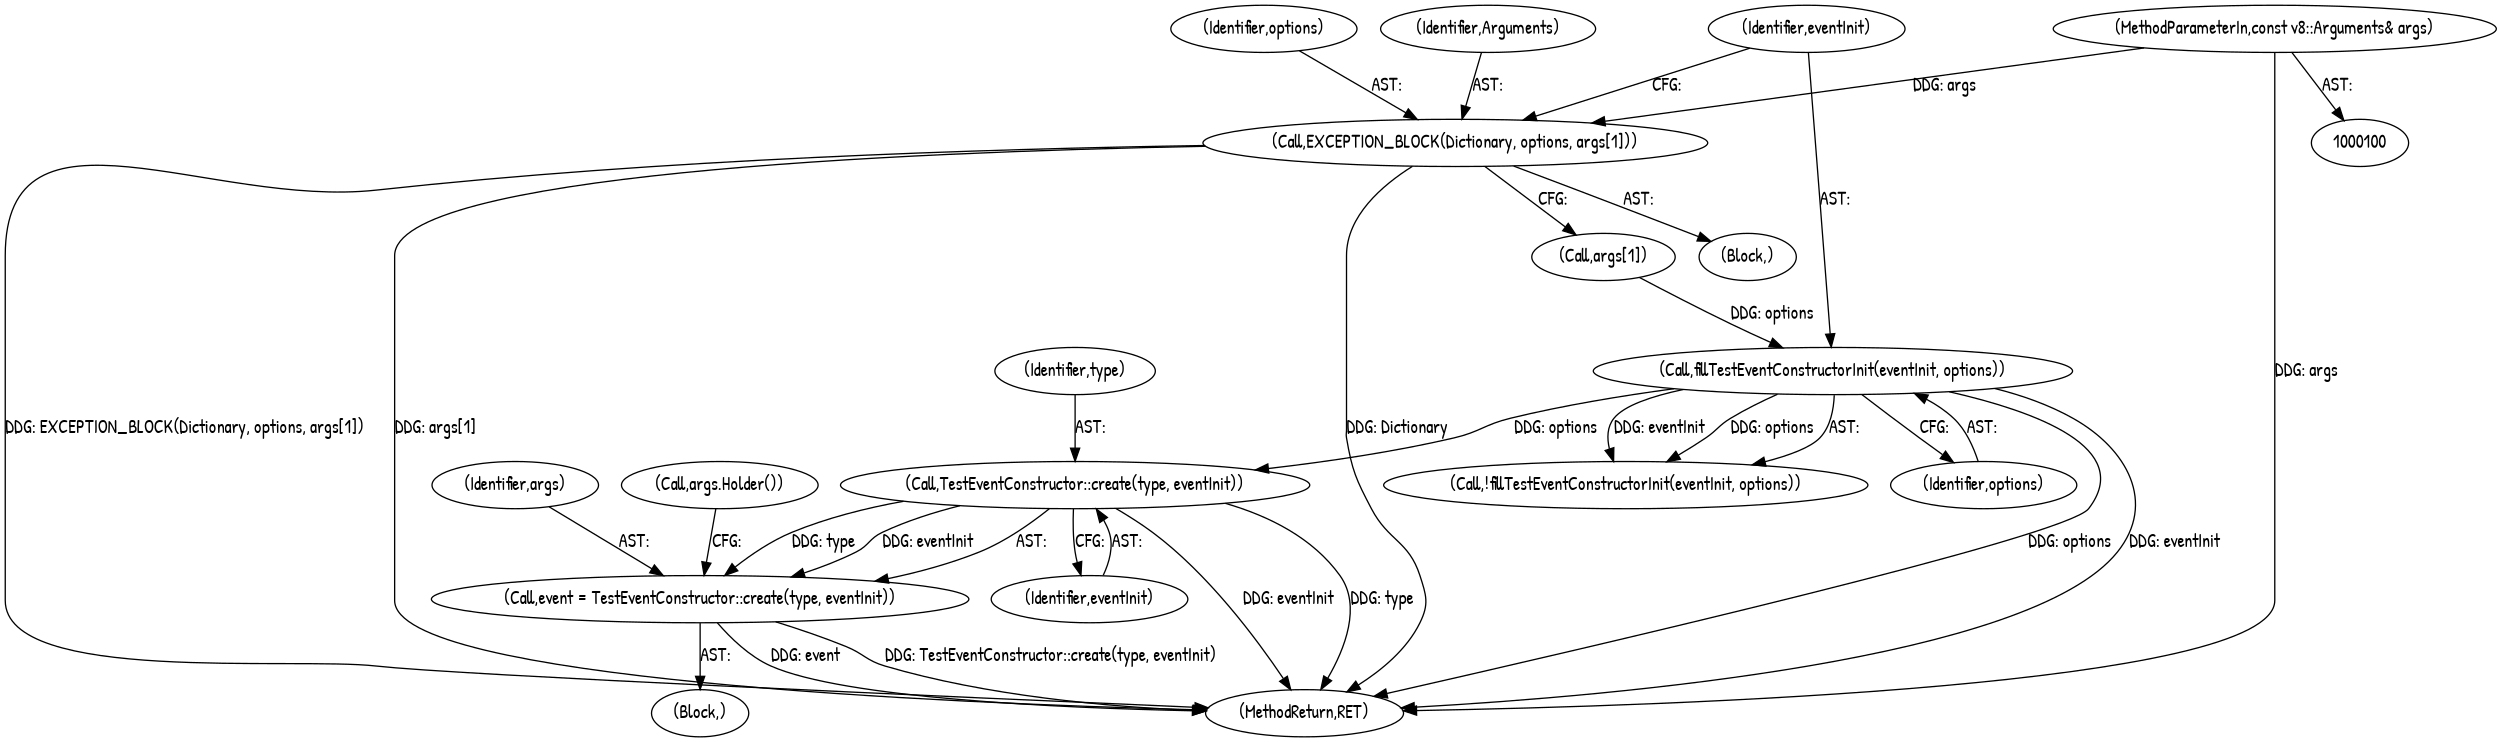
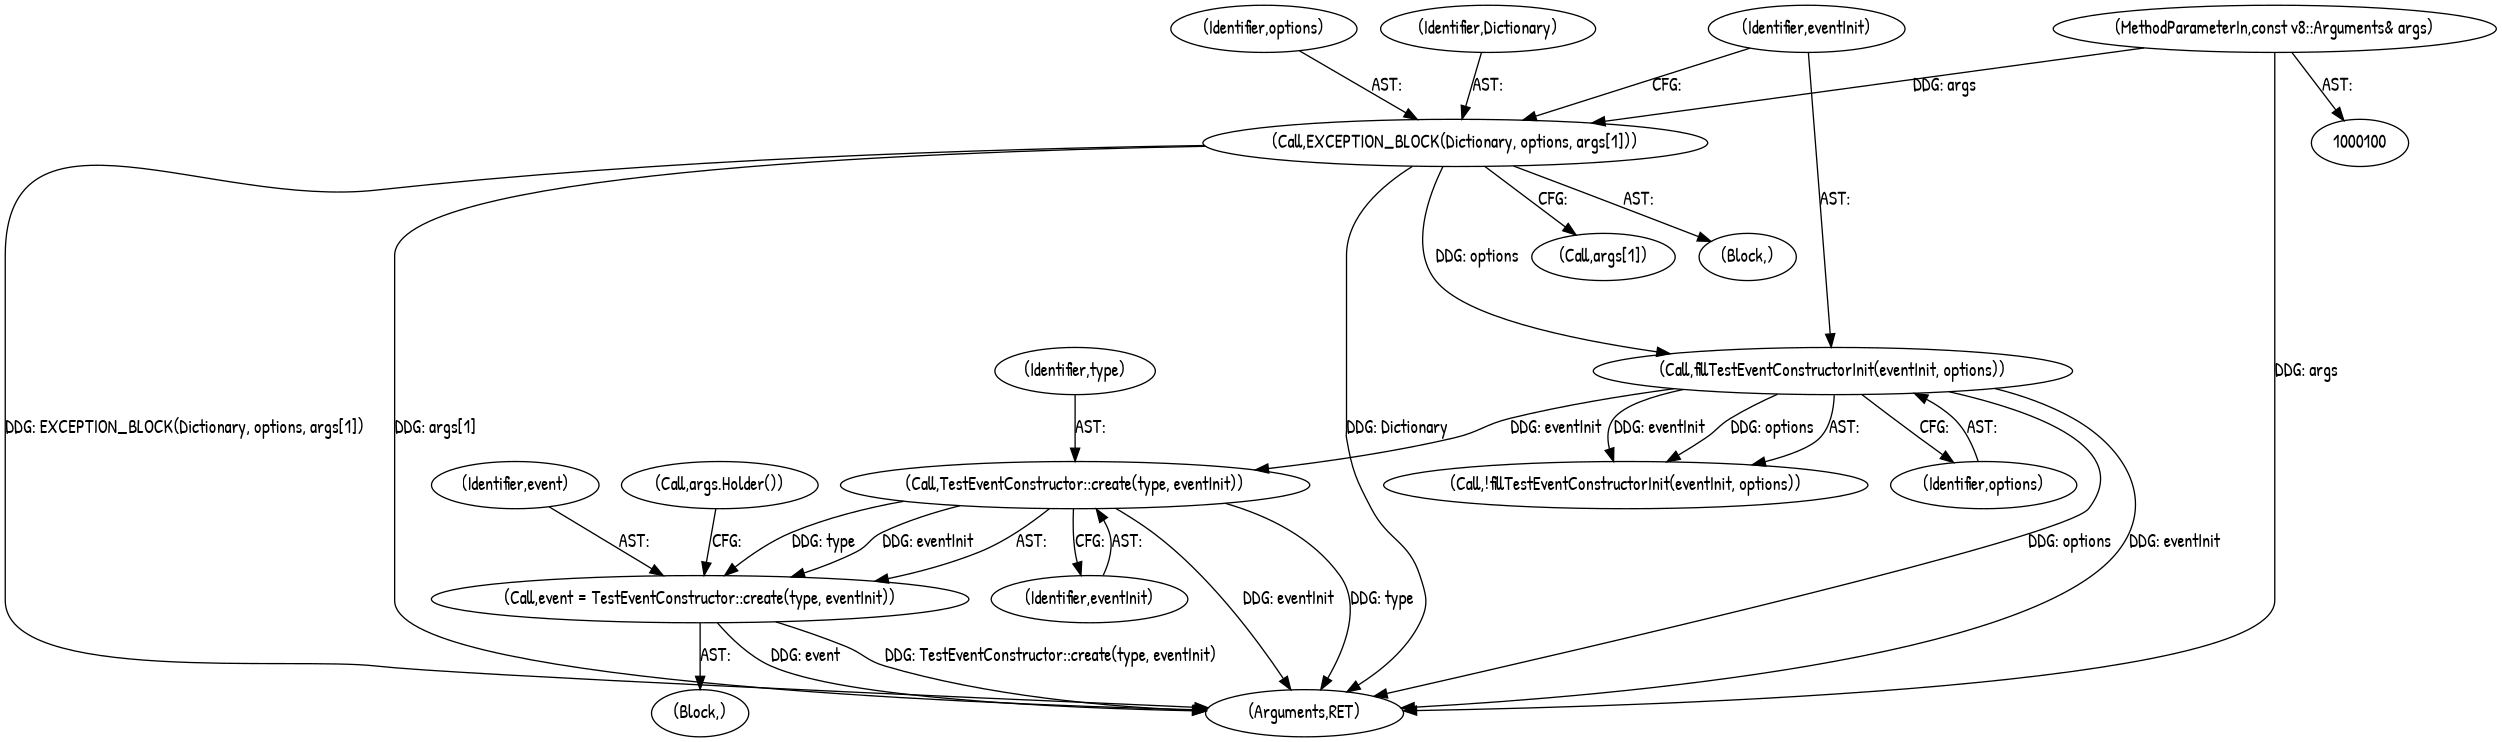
  digraph {
    fontname="Patrick Hand"
    node [fontname="Patrick Hand"]
    edge [fontname="Patrick Hand"]
    n1 [label="(Call,TestEventConstructor::create(type, eventInit))"]
    n2 [label="(Call,event = TestEventConstructor::create(type, eventInit))"]
-   n3 [label="(MethodReturn,RET)"]
+   n3 [label="(Arguments,RET)"]
    n4 [label="(Identifier,eventInit)"]
    n5 [label="(Block,)"]
    n6 [label="(Call,fillTestEventConstructorInit(eventInit, options))"]
    n7 [label="(Identifier,options)"]
    n8 [label="(Call,!fillTestEventConstructorInit(eventInit, options))"]
    n9 [label="(Call,EXCEPTION_BLOCK(Dictionary, options, args[1]))"]
    n10 [label="(Block,)"]
    n11 [label="(Call,args[1])"]
    n12 [label="(MethodParameterIn,const v8::Arguments& args)"]
    1000100
    n14 [label="(Identifier,eventInit)"]
-   n15 [label="(Identifier,Arguments)"]
+   n15 [label="(Identifier,Dictionary)"]
    n16 [label="(Identifier,options)"]
-   n17 [label="(Identifier,args)"]
+   n17 [label="(Identifier,event)"]
    n18 [label="(Call,args.Holder())"]
    n19 [label="(Identifier,type)"]
    n1 -> n2 [label="AST: "]
    n1 -> n2 [label="DDG: type"]
    n1 -> n2 [label="DDG: eventInit"]
    n1 -> n3 [label="DDG: eventInit"]
    n1 -> n3 [label="DDG: type"]
    n1 -> n4 [label="CFG: "]
    n2 -> n3 [label="DDG: TestEventConstructor::create(type, eventInit)"]
    n2 -> n3 [label="DDG: event"]
    n2 -> n5 [label="AST: "]
    n4 -> n1 [label="AST: "]
-   n6 -> n1 [label="DDG: options"]
+   n6 -> n1 [label="DDG: eventInit"]
    n6 -> n3 [label="DDG: options"]
    n6 -> n3 [label="DDG: eventInit"]
    n6 -> n7 [label="CFG: "]
    n6 -> n8 [label="AST: "]
    n6 -> n8 [label="DDG: eventInit"]
    n6 -> n8 [label="DDG: options"]
    n7 -> n6 [label="AST: "]
    n9 -> n3 [label="DDG: Dictionary"]
    n9 -> n3 [label="DDG: EXCEPTION_BLOCK(Dictionary, options, args[1])"]
    n9 -> n3 [label="DDG: args[1]"]
-   n11 -> n6 [label="DDG: options"]
+   n9 -> n6 [label="DDG: options"]
    n9 -> n10 [label="AST: "]
    n9 -> n11 [label="CFG: "]
    n12 -> n3 [label="DDG: args"]
    n12 -> n9 [label="DDG: args"]
    n12 -> 1000100 [label="AST: "]
    n14 -> n6 [label="AST: "]
    n14 -> n9 [label="CFG: "]
    n15 -> n9 [label="AST: "]
    n16 -> n9 [label="AST: "]
    n17 -> n2 [label="AST: "]
    n18 -> n2 [label="CFG: "]
    n19 -> n1 [label="AST: "]
  }
